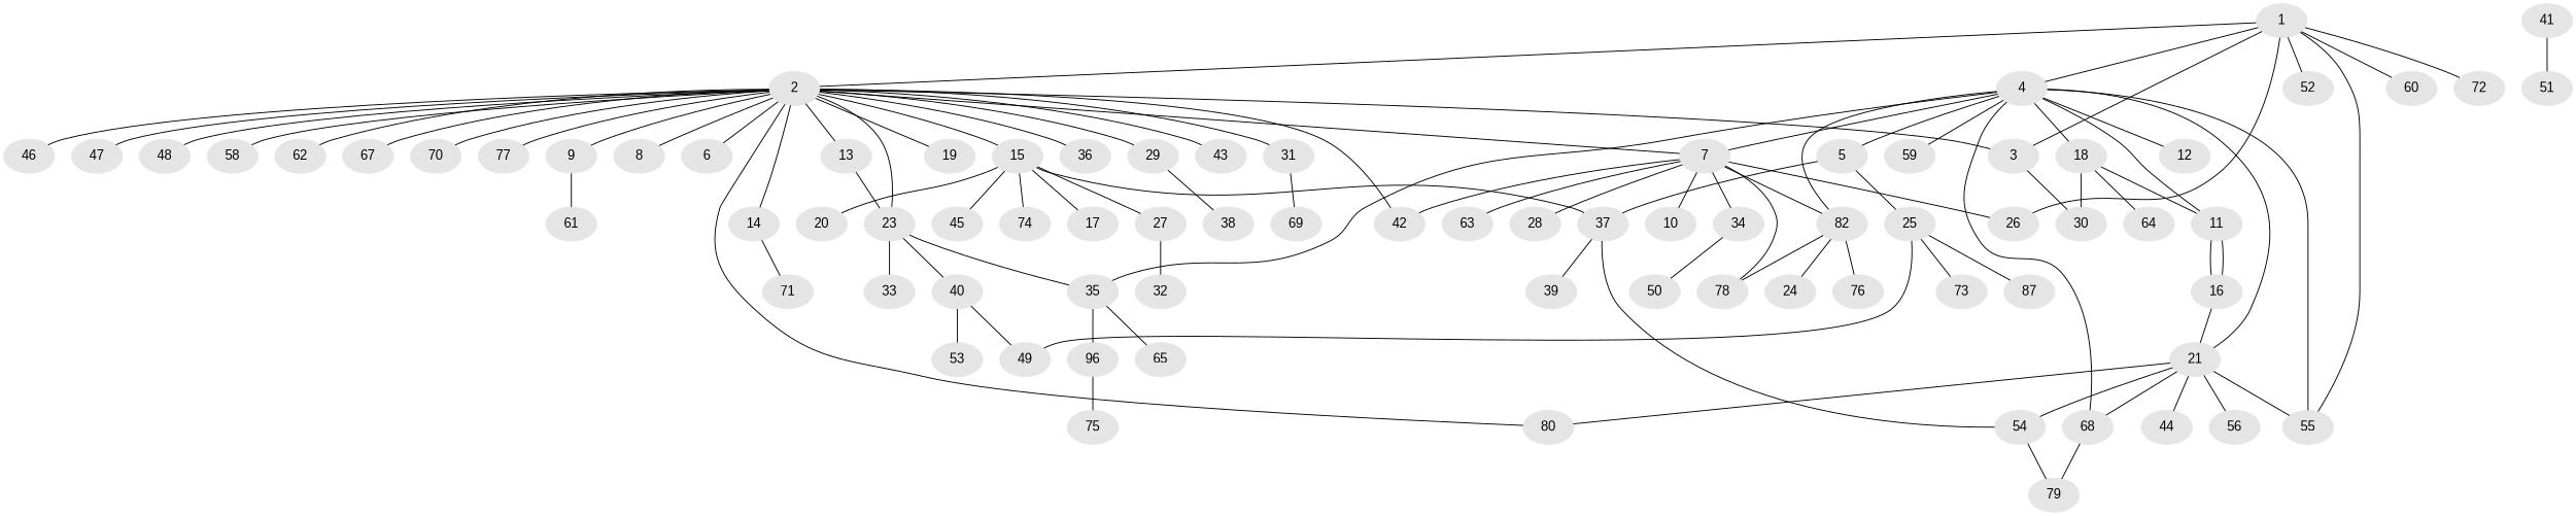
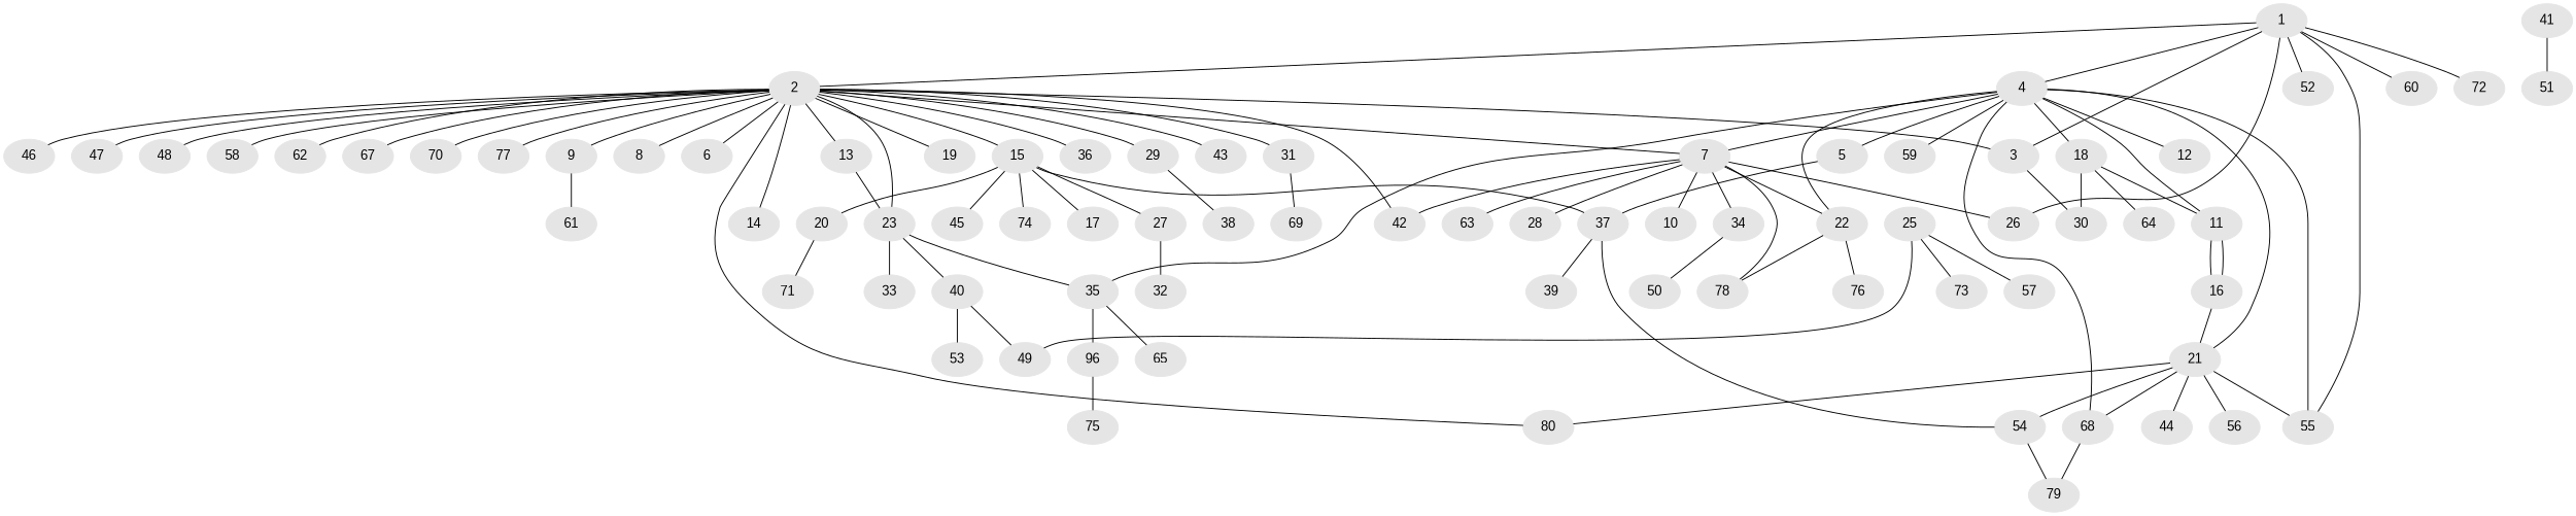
  graph {
    fontname="Liberation Sans"
    node [color=gray90 fontname="Liberation Sans" style=filled]
    edge [fontname="Liberation Sans"]
    1
    2
    3
    4
    26
    52
    55
    60
    72
    6
    7
    8
    9
    13
    14
    15
    19
    23
    29
    31
    36
    42
    43
    46
    47
    48
    58
    62
    67
    70
    77
    80
    30
    5
    11
    12
    18
    21
-   22 [label=82]
+   22
    35
    59
    68
    10
    28
    34
    63
    78
    61
    37
    17
    20
    27
    45
    74
    33
    40
    38
    69
    25
    16
    64
    44
    54
    56
-   24
    76
    65
    n68 [label=96]
    79
    49
-   57 [label=87]
+   57
    73
    39
    50
    41
    51
    71
    32
    53
    75
    1 -- 2
    1 -- 3
    1 -- 4
    1 -- 26
    1 -- 52
    1 -- 55
    1 -- 60
    1 -- 72
    2 -- 3
    2 -- 6
    2 -- 7
    2 -- 8
    2 -- 9
    2 -- 13
    2 -- 14
    2 -- 15
    2 -- 19
    2 -- 23
    2 -- 29
    2 -- 31
    2 -- 36
    2 -- 42
    2 -- 43
    2 -- 46
    2 -- 47
    2 -- 48
    2 -- 58
    2 -- 62
    2 -- 67
    2 -- 70
    2 -- 77
    2 -- 80
    3 -- 30
    4 -- 55
    4 -- 7
    4 -- 5
    4 -- 11
    4 -- 12
    4 -- 18
    4 -- 21
    4 -- 22
    4 -- 35
    4 -- 59
    4 -- 68
    7 -- 26
    7 -- 42
    7 -- 22
    7 -- 10
    7 -- 28
    7 -- 34
    7 -- 63
    7 -- 78
    9 -- 61
    13 -- 23
    15 -- 37
    15 -- 17
    15 -- 20
    15 -- 27
    15 -- 45
    15 -- 74
    23 -- 35
    23 -- 33
    23 -- 40
    29 -- 38
    31 -- 69
    5 -- 37
-   5 -- 25
    11 -- 16
    11 -- 16
    18 -- 30
    18 -- 11
    18 -- 64
    21 -- 55
    21 -- 80
    21 -- 68
    21 -- 44
    21 -- 54
    21 -- 56
    22 -- 78
-   22 -- 24
    22 -- 76
    35 -- 65
    35 -- n68
    68 -- 79
    34 -- 50
    37 -- 54
    37 -- 39
-   14 -- 71
+   20 -- 71
    27 -- 32
    40 -- 49
    40 -- 53
    25 -- 49
    25 -- 57
    25 -- 73
    16 -- 21
    54 -- 79
    n68 -- 75
    41 -- 51
  }
